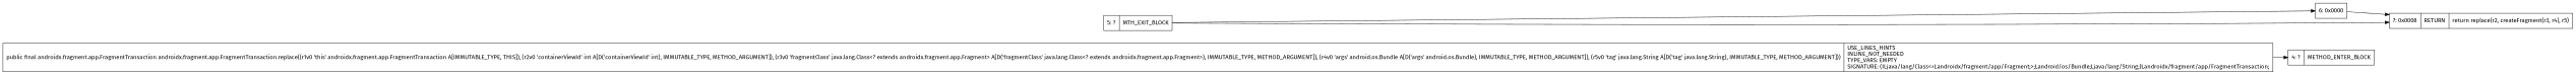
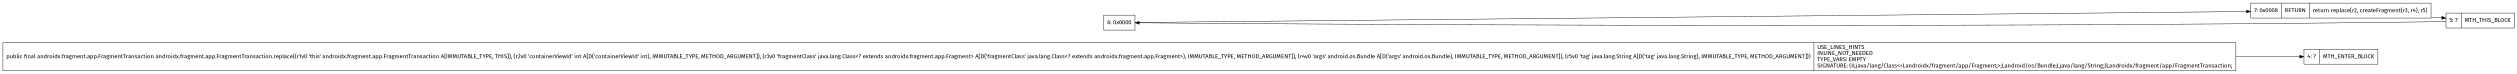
  digraph {
    fontname="Fira Sans"
    rankdir=LR
    node [fontname="Fira Sans" shape=record]
    edge [fontname="Fira Sans"]
-   n1 [label="{4\:\ ?|METHOD_ENTER_BLOCK\l}"]
+   n1 [label="{4\:\ ?|MTH_ENTER_BLOCK\l}"]
    n2 [label="{6\:\ 0x0000}"]
    n3 [label="{7\:\ 0x0008|RETURN\l|return replace(r2, createFragment(r3, r4), r5)\l}"]
-   n4 [label="{5\:\ ?|MTH_EXIT_BLOCK\l}"]
+   n4 [label="{5\:\ ?|MTH_THIS_BLOCK\l}"]
    n5 [label="{public final androidx.fragment.app.FragmentTransaction androidx.fragment.app.FragmentTransaction.replace((r1v0 'this' androidx.fragment.app.FragmentTransaction A[IMMUTABLE_TYPE, THIS]), (r2v0 'containerViewId' int A[D('containerViewId' int), IMMUTABLE_TYPE, METHOD_ARGUMENT]), (r3v0 'fragmentClass' java.lang.Class\<? extends androidx.fragment.app.Fragment\> A[D('fragmentClass' java.lang.Class\<? extends androidx.fragment.app.Fragment\>), IMMUTABLE_TYPE, METHOD_ARGUMENT]), (r4v0 'args' android.os.Bundle A[D('args' android.os.Bundle), IMMUTABLE_TYPE, METHOD_ARGUMENT]), (r5v0 'tag' java.lang.String A[D('tag' java.lang.String), IMMUTABLE_TYPE, METHOD_ARGUMENT]))  | USE_LINES_HINTS\lINLINE_NOT_NEEDED\lTYPE_VARS: EMPTY\lSIGNATURE: (ILjava\/lang\/Class\<+Landroidx\/fragment\/app\/Fragment;\>;Landroid\/os\/Bundle;Ljava\/lang\/String;)Landroidx\/fragment\/app\/FragmentTransaction;\l}"]
    n2 -> n3
-   n4 -> n3
+   n3 -> n4
    n4 -> n2
    n5 -> n1
  }
